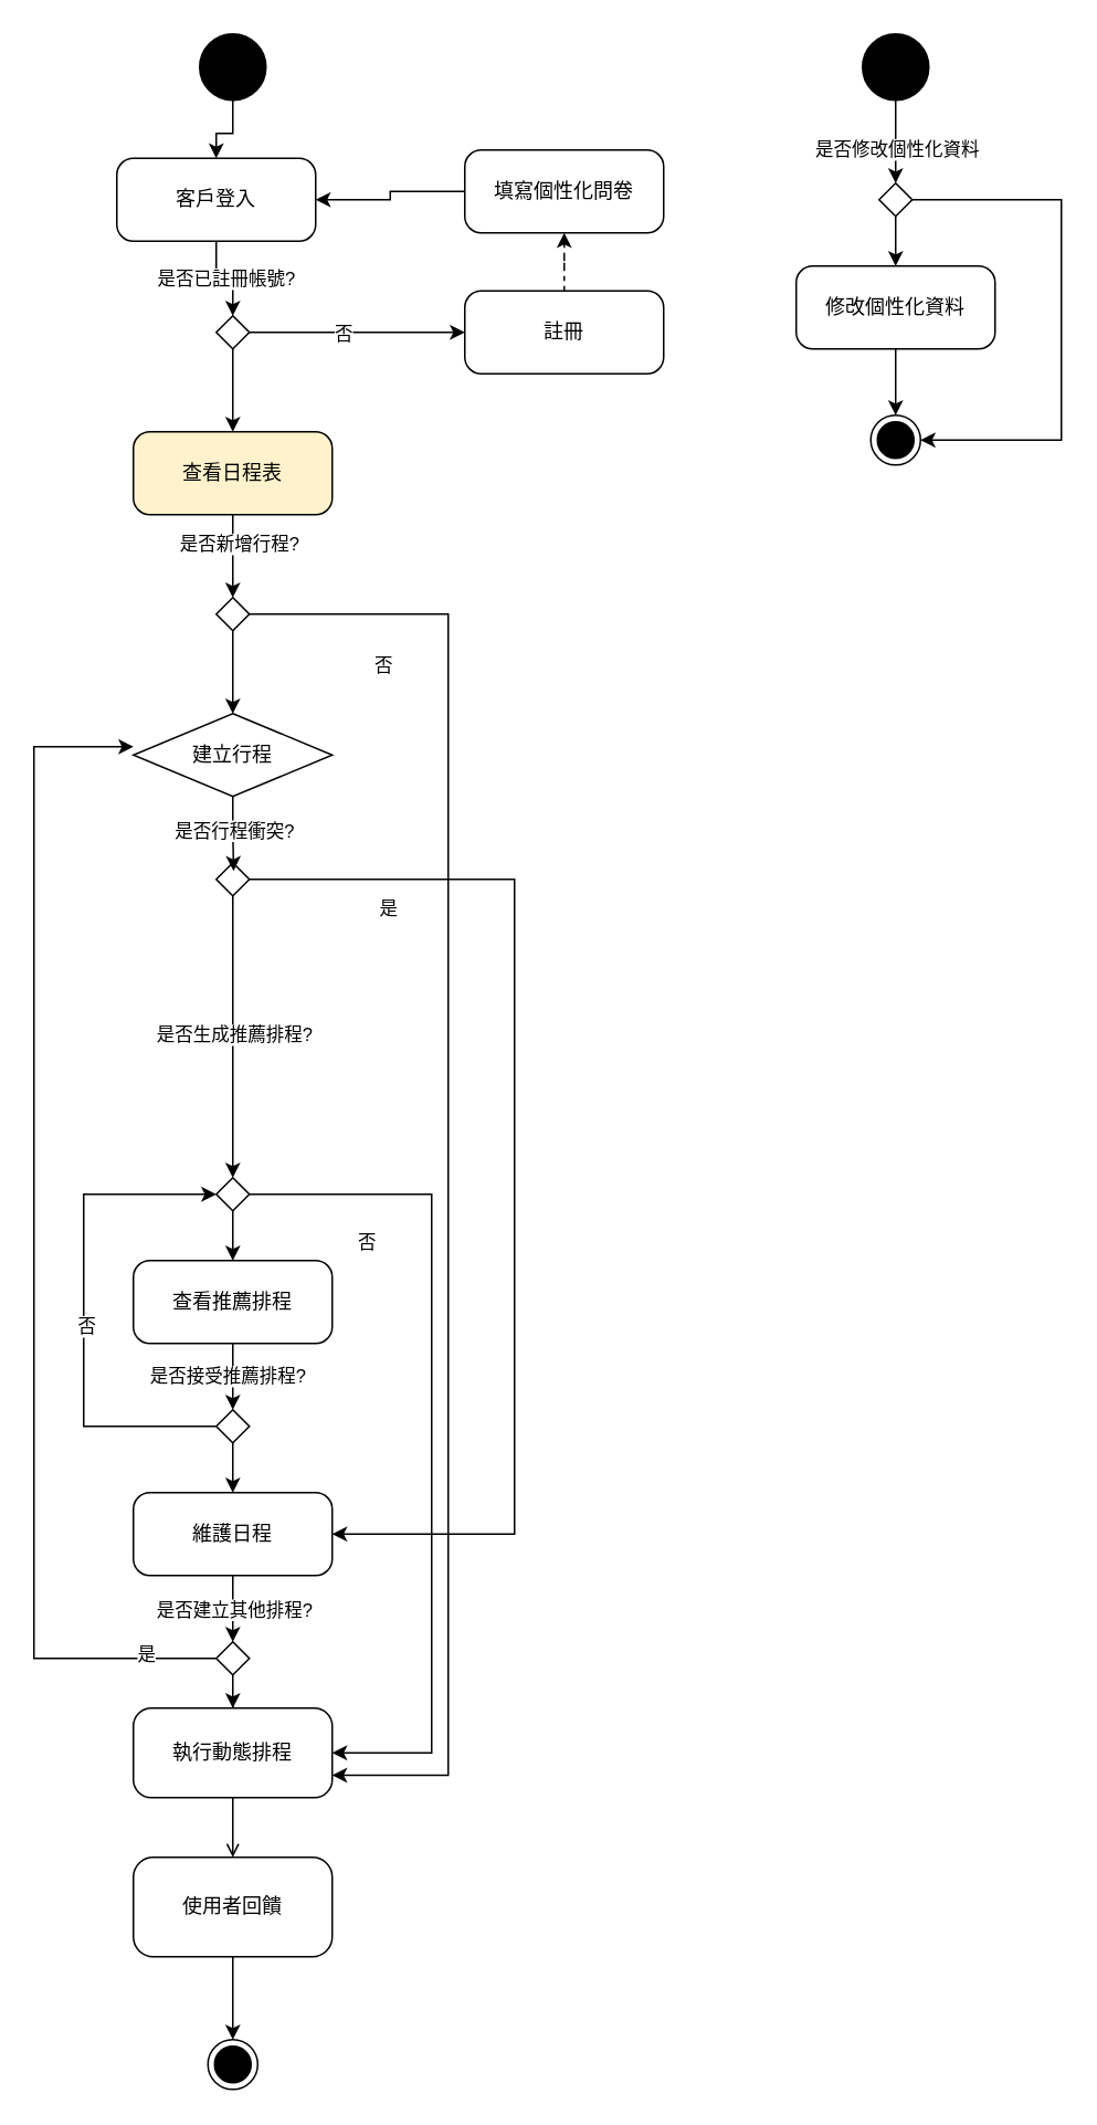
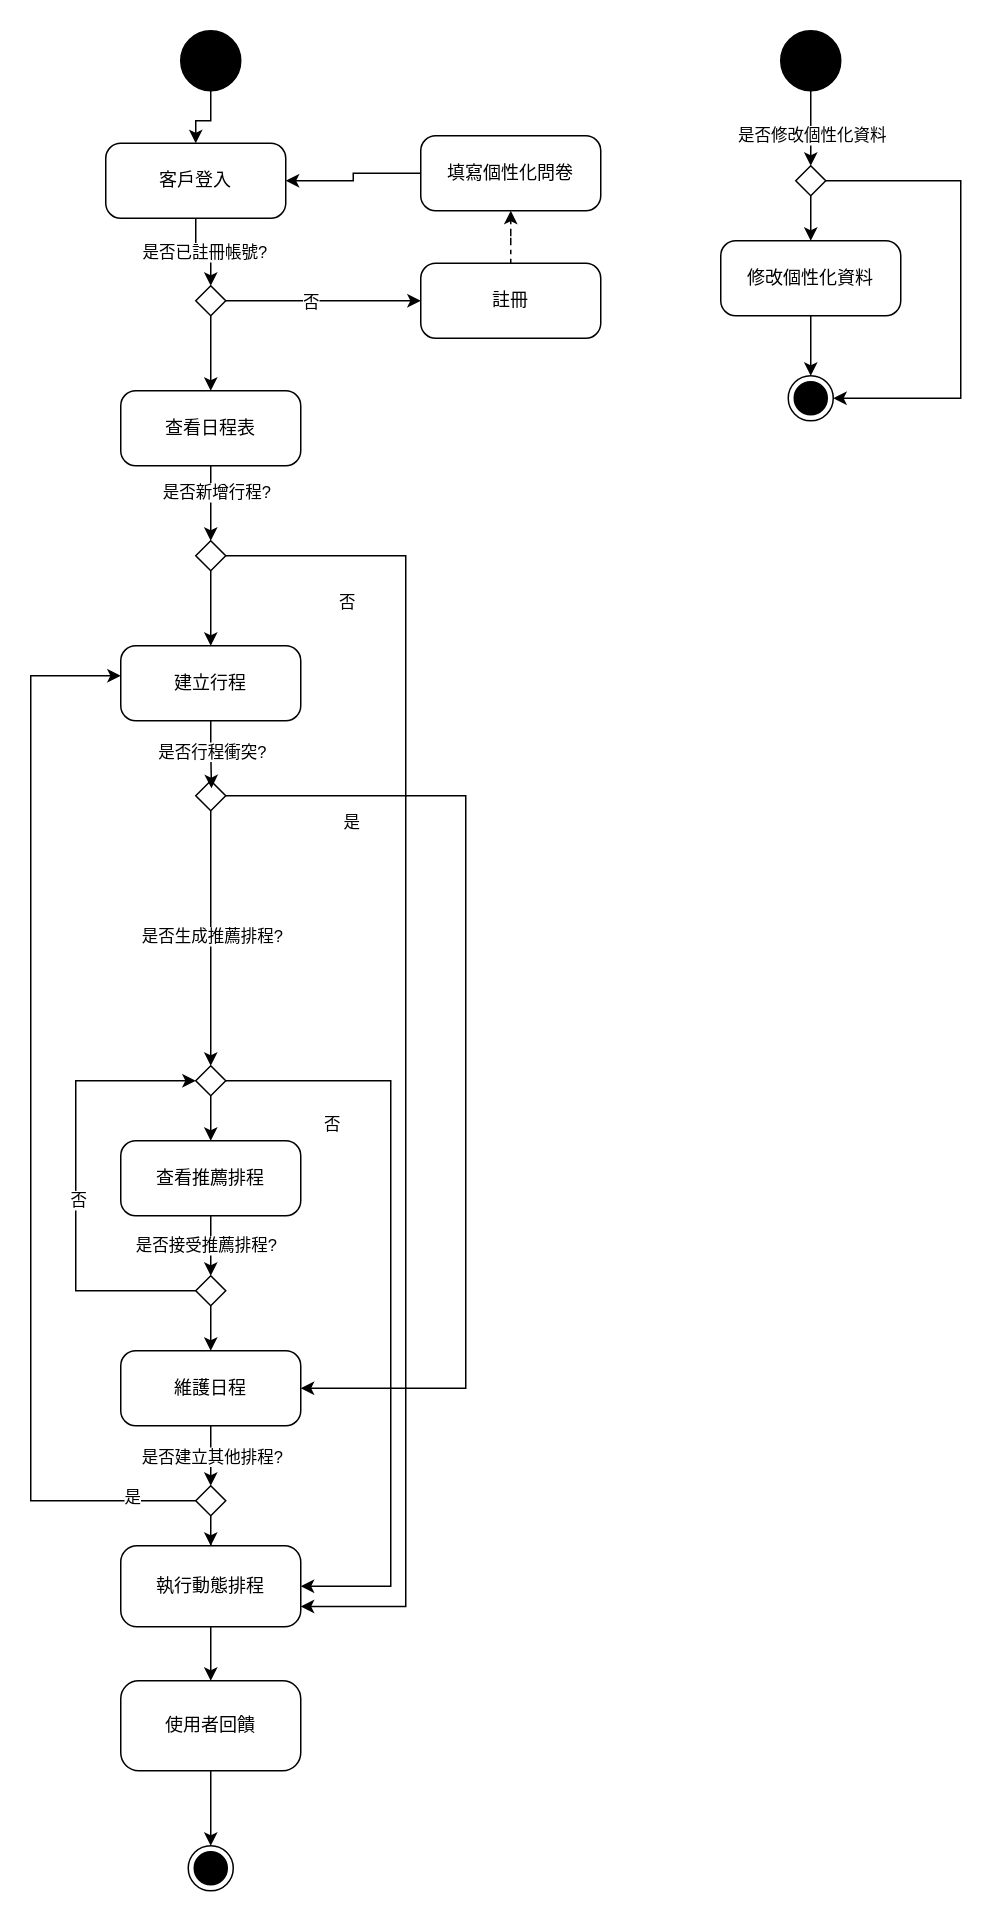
  <mxCell id="0" />
  <mxCell id="1" parent="0" />
  <mxCell id="2" value="" style="edgeStyle=orthogonalEdgeStyle;rounded=0;orthogonalLoop=1;jettySize=auto;html=1;endArrow=classic;endFill=1;entryX=0.5;entryY=0;entryDx=0;entryDy=0;" parent="1" source="4" target="15" edge="1"><mxGeometry relative="1" as="geometry"><mxPoint x="140" y="190" as="targetPoint" /></mxGeometry></mxCell>
  <mxCell id="3" value="是否已註冊帳號?" style="edgeLabel;html=1;align=center;verticalAlign=middle;resizable=0;points=[];" parent="2" vertex="1" connectable="0"><mxGeometry relative="1" as="geometry"><mxPoint as="offset" /></mxGeometry></mxCell>
  <mxCell id="4" value="客戶登入" style="html=1;dashed=0;rounded=1;absoluteArcSize=1;arcSize=20;verticalAlign=middle;align=center;whiteSpace=wrap;" parent="1" vertex="1"><mxGeometry x="70" y="95" width="120" height="50" as="geometry" /></mxCell>
  <mxCell id="5" style="edgeStyle=orthogonalEdgeStyle;rounded=0;orthogonalLoop=1;jettySize=auto;html=1;exitX=0.5;exitY=1;exitDx=0;exitDy=0;endArrow=classic;endFill=1;" parent="1" source="6" target="4" edge="1"><mxGeometry relative="1" as="geometry" /></mxCell>
  <mxCell id="6" value="" style="ellipse;fillColor=strokeColor;html=1;" parent="1" vertex="1"><mxGeometry x="120" y="20" width="40" height="40" as="geometry" /></mxCell>
  <mxCell id="7" style="edgeStyle=orthogonalEdgeStyle;rounded=0;orthogonalLoop=1;jettySize=auto;html=1;exitX=0.5;exitY=1;exitDx=0;exitDy=0;endArrow=classic;endFill=1;" parent="1" source="15" target="14" edge="1"><mxGeometry relative="1" as="geometry"><mxPoint x="140" y="320" as="targetPoint" /><mxPoint x="140" y="270" as="sourcePoint" /></mxGeometry></mxCell>
  <mxCell id="8" style="edgeStyle=orthogonalEdgeStyle;rounded=0;orthogonalLoop=1;jettySize=auto;html=1;exitX=1;exitY=0.5;exitDx=0;exitDy=0;endArrow=classic;endFill=1;entryX=0;entryY=0.5;entryDx=0;entryDy=0;" parent="1" source="15" target="11" edge="1"><mxGeometry relative="1" as="geometry"><mxPoint x="320" y="160" as="targetPoint" /><mxPoint x="180" y="230" as="sourcePoint" /></mxGeometry></mxCell>
  <mxCell id="9" value="否" style="edgeLabel;html=1;align=center;verticalAlign=middle;resizable=0;points=[];" parent="8" vertex="1" connectable="0"><mxGeometry x="0.156" relative="1" as="geometry"><mxPoint x="-19" as="offset" /></mxGeometry></mxCell>
  <mxCell id="10" value="" style="edgeStyle=orthogonalEdgeStyle;rounded=0;orthogonalLoop=1;jettySize=auto;html=1;dashed=1;" parent="1" source="11" target="43" edge="1"><mxGeometry relative="1" as="geometry" /></mxCell>
  <mxCell id="11" value="註冊" style="html=1;dashed=0;rounded=1;absoluteArcSize=1;arcSize=20;verticalAlign=middle;align=center;whiteSpace=wrap;" parent="1" vertex="1"><mxGeometry x="280" y="175" width="120" height="50" as="geometry" /></mxCell>
  <mxCell id="12" style="edgeStyle=orthogonalEdgeStyle;rounded=0;orthogonalLoop=1;jettySize=auto;html=1;exitX=0.5;exitY=1;exitDx=0;exitDy=0;endArrow=classic;endFill=1;entryX=0.5;entryY=0;entryDx=0;entryDy=0;" parent="1" source="14" target="19" edge="1"><mxGeometry relative="1" as="geometry"><mxPoint x="139.2" y="363.6" as="targetPoint" /></mxGeometry></mxCell>
  <mxCell id="13" value="是否新增行程?" style="edgeLabel;html=1;align=center;verticalAlign=middle;resizable=0;points=[];" parent="12" vertex="1" connectable="0"><mxGeometry x="-0.325" y="3" relative="1" as="geometry"><mxPoint as="offset" /></mxGeometry></mxCell>
- <mxCell id="14" value="查看日程表" style="html=1;dashed=0;rounded=1;absoluteArcSize=1;arcSize=20;verticalAlign=middle;align=center;whiteSpace=wrap;fillColor=#fff2cc;" parent="1" vertex="1"><mxGeometry x="80" y="260" width="120" height="50" as="geometry" /></mxCell>
+ <mxCell id="14" value="查看日程表" style="html=1;dashed=0;rounded=1;absoluteArcSize=1;arcSize=20;verticalAlign=middle;align=center;whiteSpace=wrap;" parent="1" vertex="1"><mxGeometry x="80" y="260" width="120" height="50" as="geometry" /></mxCell>
  <mxCell id="15" value="" style="rhombus;aspect=fixed;" parent="1" vertex="1"><mxGeometry x="130" y="190" width="20" height="20" as="geometry" /></mxCell>
  <mxCell id="16" style="rounded=0;orthogonalLoop=1;jettySize=auto;html=1;exitX=0.5;exitY=1;exitDx=0;exitDy=0;entryX=0.5;entryY=0;entryDx=0;entryDy=0;" parent="1" source="19" target="23" edge="1"><mxGeometry relative="1" as="geometry"><mxPoint x="139.966" y="420" as="targetPoint" /></mxGeometry></mxCell>
  <mxCell id="17" style="edgeStyle=orthogonalEdgeStyle;rounded=0;orthogonalLoop=1;jettySize=auto;html=1;exitX=1;exitY=0.5;exitDx=0;exitDy=0;entryX=1;entryY=0.75;entryDx=0;entryDy=0;" parent="1" source="19" target="38" edge="1"><mxGeometry relative="1" as="geometry"><mxPoint x="200" y="370" as="targetPoint" /><Array as="points"><mxPoint x="270" y="370" /><mxPoint x="270" y="1070" /><mxPoint x="200" y="1070" /></Array></mxGeometry></mxCell>
  <mxCell id="18" value="否" style="edgeLabel;html=1;align=center;verticalAlign=middle;resizable=0;points=[];" parent="17" vertex="1" connectable="0"><mxGeometry x="-0.057" y="-1" relative="1" as="geometry"><mxPoint x="-39" y="-270" as="offset" /></mxGeometry></mxCell>
  <mxCell id="19" value="" style="rhombus;aspect=fixed;" parent="1" vertex="1"><mxGeometry x="130" y="360" width="20" height="20" as="geometry" /></mxCell>
  <mxCell id="20" style="edgeStyle=orthogonalEdgeStyle;rounded=0;orthogonalLoop=1;jettySize=auto;html=1;entryX=0.5;entryY=0;entryDx=0;entryDy=0;exitX=0.5;exitY=1;exitDx=0;exitDy=0;" parent="1" source="53" target="28" edge="1"><mxGeometry relative="1" as="geometry"><mxPoint x="140" y="610" as="targetPoint" /><mxPoint x="140" y="640" as="sourcePoint" /></mxGeometry></mxCell>
  <mxCell id="21" value="是否生成推薦排程?" style="edgeLabel;html=1;align=center;verticalAlign=middle;resizable=0;points=[];" parent="20" vertex="1" connectable="0"><mxGeometry x="-0.012" y="-2" relative="1" as="geometry"><mxPoint x="2" y="-1" as="offset" /></mxGeometry></mxCell>
  <mxCell id="22" style="edgeStyle=orthogonalEdgeStyle;rounded=0;orthogonalLoop=1;jettySize=auto;html=1;entryX=1;entryY=0.5;entryDx=0;entryDy=0;exitX=1;exitY=0.5;exitDx=0;exitDy=0;" edge="1" parent="1" source="53" target="36"><mxGeometry relative="1" as="geometry"><Array as="points"><mxPoint x="310" y="530" /><mxPoint x="310" y="925" /></Array></mxGeometry></mxCell>
- <mxCell id="23" value="建立行程" style="rhombus;html=1;dashed=0;absoluteArcSize=1;arcSize=20;verticalAlign=middle;align=center;whiteSpace=wrap;" parent="1" vertex="1"><mxGeometry x="80" y="430" width="120" height="50" as="geometry" /></mxCell>
+ <mxCell id="23" value="建立行程" style="html=1;dashed=0;rounded=1;absoluteArcSize=1;arcSize=20;verticalAlign=middle;align=center;whiteSpace=wrap;" parent="1" vertex="1"><mxGeometry x="80" y="430" width="120" height="50" as="geometry" /></mxCell>
  <mxCell id="24" value="查看推薦排程" style="html=1;dashed=0;rounded=1;absoluteArcSize=1;arcSize=20;verticalAlign=middle;align=center;whiteSpace=wrap;" parent="1" vertex="1"><mxGeometry x="80" y="760" width="120" height="50" as="geometry" /></mxCell>
  <mxCell id="25" style="rounded=0;orthogonalLoop=1;jettySize=auto;html=1;exitX=0.5;exitY=1;exitDx=0;exitDy=0;entryX=0.5;entryY=0;entryDx=0;entryDy=0;" parent="1" source="28" target="24" edge="1"><mxGeometry relative="1" as="geometry"><mxPoint x="140" y="770" as="targetPoint" /></mxGeometry></mxCell>
  <mxCell id="26" style="edgeStyle=orthogonalEdgeStyle;rounded=0;orthogonalLoop=1;jettySize=auto;html=1;exitX=1;exitY=0.5;exitDx=0;exitDy=0;entryX=1;entryY=0.5;entryDx=0;entryDy=0;" parent="1" source="28" target="38" edge="1"><mxGeometry relative="1" as="geometry"><mxPoint x="200" y="720" as="targetPoint" /><Array as="points"><mxPoint x="260" y="720" /><mxPoint x="260" y="1057" /></Array></mxGeometry></mxCell>
  <mxCell id="27" value="否" style="edgeLabel;html=1;align=center;verticalAlign=middle;resizable=0;points=[];" parent="26" vertex="1" connectable="0"><mxGeometry x="-0.057" y="-1" relative="1" as="geometry"><mxPoint x="-39" y="-101" as="offset" /></mxGeometry></mxCell>
  <mxCell id="28" value="" style="rhombus;aspect=fixed;" parent="1" vertex="1"><mxGeometry x="130" y="710" width="20" height="20" as="geometry" /></mxCell>
  <mxCell id="29" style="edgeStyle=orthogonalEdgeStyle;rounded=0;orthogonalLoop=1;jettySize=auto;html=1;entryX=0.5;entryY=0;entryDx=0;entryDy=0;exitX=0.5;exitY=1;exitDx=0;exitDy=0;" parent="1" source="24" target="34" edge="1"><mxGeometry relative="1" as="geometry"><mxPoint x="140" y="850" as="targetPoint" /><mxPoint x="270" y="830" as="sourcePoint" /></mxGeometry></mxCell>
  <mxCell id="30" value="是否接受推薦排程?" style="edgeLabel;html=1;align=center;verticalAlign=middle;resizable=0;points=[];" parent="29" vertex="1" connectable="0"><mxGeometry x="-0.012" y="-2" relative="1" as="geometry"><mxPoint x="-2" y="-1" as="offset" /></mxGeometry></mxCell>
  <mxCell id="31" style="rounded=0;orthogonalLoop=1;jettySize=auto;html=1;exitX=0.5;exitY=1;exitDx=0;exitDy=0;entryX=0.5;entryY=0;entryDx=0;entryDy=0;" parent="1" source="34" target="36" edge="1"><mxGeometry relative="1" as="geometry"><mxPoint x="140" y="900" as="targetPoint" /></mxGeometry></mxCell>
  <mxCell id="32" style="edgeStyle=orthogonalEdgeStyle;rounded=0;orthogonalLoop=1;jettySize=auto;html=1;exitX=0;exitY=0.5;exitDx=0;exitDy=0;entryX=0;entryY=0.5;entryDx=0;entryDy=0;" parent="1" source="34" target="28" edge="1"><mxGeometry relative="1" as="geometry"><mxPoint x="200" y="860" as="targetPoint" /><Array as="points"><mxPoint x="50" y="860" /><mxPoint x="50" y="720" /></Array></mxGeometry></mxCell>
  <mxCell id="33" value="否" style="edgeLabel;html=1;align=center;verticalAlign=middle;resizable=0;points=[];" parent="32" vertex="1" connectable="0"><mxGeometry x="-0.057" y="-1" relative="1" as="geometry"><mxPoint as="offset" /></mxGeometry></mxCell>
  <mxCell id="34" value="" style="rhombus;aspect=fixed;" parent="1" vertex="1"><mxGeometry x="130" y="850" width="20" height="20" as="geometry" /></mxCell>
  <mxCell id="35" value="" style="edgeStyle=orthogonalEdgeStyle;rounded=0;orthogonalLoop=1;jettySize=auto;html=1;entryX=0.5;entryY=0;entryDx=0;entryDy=0;" parent="1" source="36" target="58" edge="1"><mxGeometry relative="1" as="geometry"><mxPoint x="140" y="980" as="targetPoint" /></mxGeometry></mxCell>
  <mxCell id="36" value="維護日程" style="html=1;dashed=0;rounded=1;absoluteArcSize=1;arcSize=20;verticalAlign=middle;align=center;whiteSpace=wrap;" parent="1" vertex="1"><mxGeometry x="80" y="900" width="120" height="50" as="geometry" /></mxCell>
- <mxCell id="37" value="" style="edgeStyle=orthogonalEdgeStyle;rounded=0;orthogonalLoop=1;jettySize=auto;html=1;endArrow=open;" parent="1" source="38" target="40" edge="1"><mxGeometry relative="1" as="geometry" /></mxCell>
+ <mxCell id="37" value="" style="edgeStyle=orthogonalEdgeStyle;rounded=0;orthogonalLoop=1;jettySize=auto;html=1;" parent="1" source="38" target="40" edge="1"><mxGeometry relative="1" as="geometry" /></mxCell>
  <mxCell id="38" value="執行動態排程" style="whiteSpace=wrap;html=1;dashed=0;rounded=1;arcSize=20;" parent="1" vertex="1"><mxGeometry x="80" y="1030" width="120" height="54" as="geometry" /></mxCell>
  <mxCell id="39" value="" style="edgeStyle=orthogonalEdgeStyle;rounded=0;orthogonalLoop=1;jettySize=auto;html=1;" parent="1" source="40" target="41" edge="1"><mxGeometry relative="1" as="geometry" /></mxCell>
  <mxCell id="40" value="使用者回饋" style="whiteSpace=wrap;html=1;dashed=0;rounded=1;arcSize=20;" parent="1" vertex="1"><mxGeometry x="80" y="1120" width="120" height="60" as="geometry" /></mxCell>
  <mxCell id="41" value="" style="ellipse;html=1;shape=endState;fillColor=strokeColor;" parent="1" vertex="1"><mxGeometry x="125" y="1230" width="30" height="30" as="geometry" /></mxCell>
  <mxCell id="42" value="" style="edgeStyle=orthogonalEdgeStyle;rounded=0;orthogonalLoop=1;jettySize=auto;html=1;" parent="1" source="43" target="4" edge="1"><mxGeometry relative="1" as="geometry" /></mxCell>
  <mxCell id="43" value="填寫個性化問卷" style="whiteSpace=wrap;html=1;dashed=0;rounded=1;arcSize=20;" parent="1" vertex="1"><mxGeometry x="280" y="90" width="120" height="50" as="geometry" /></mxCell>
  <mxCell id="44" value="" style="edgeStyle=orthogonalEdgeStyle;rounded=0;orthogonalLoop=1;jettySize=auto;html=1;" parent="1" source="46" target="51" edge="1"><mxGeometry relative="1" as="geometry" /></mxCell>
  <mxCell id="45" value="是否修改個性化資料" style="edgeLabel;html=1;align=center;verticalAlign=middle;resizable=0;points=[];" parent="44" vertex="1" connectable="0"><mxGeometry x="0.152" relative="1" as="geometry"><mxPoint as="offset" /></mxGeometry></mxCell>
  <mxCell id="46" value="" style="ellipse;fillColor=strokeColor;html=1;" parent="1" vertex="1"><mxGeometry x="520" y="20" width="40" height="40" as="geometry" /></mxCell>
  <mxCell id="47" value="" style="edgeStyle=orthogonalEdgeStyle;rounded=0;orthogonalLoop=1;jettySize=auto;html=1;" parent="1" source="48" target="52" edge="1"><mxGeometry relative="1" as="geometry" /></mxCell>
  <mxCell id="48" value="修改個性化資料" style="whiteSpace=wrap;html=1;dashed=0;rounded=1;arcSize=20;" parent="1" vertex="1"><mxGeometry x="480" y="160" width="120" height="50" as="geometry" /></mxCell>
  <mxCell id="49" value="" style="edgeStyle=orthogonalEdgeStyle;rounded=0;orthogonalLoop=1;jettySize=auto;html=1;" parent="1" source="51" target="48" edge="1"><mxGeometry relative="1" as="geometry" /></mxCell>
  <mxCell id="50" style="edgeStyle=orthogonalEdgeStyle;rounded=0;orthogonalLoop=1;jettySize=auto;html=1;exitX=1;exitY=0.5;exitDx=0;exitDy=0;entryX=1;entryY=0.5;entryDx=0;entryDy=0;" parent="1" source="51" target="52" edge="1"><mxGeometry relative="1" as="geometry"><mxPoint x="640" y="260" as="targetPoint" /><Array as="points"><mxPoint x="640" y="120" /><mxPoint x="640" y="265" /></Array></mxGeometry></mxCell>
  <mxCell id="51" value="" style="rhombus;aspect=fixed;" parent="1" vertex="1"><mxGeometry x="530" y="110" width="20" height="20" as="geometry" /></mxCell>
  <mxCell id="52" value="" style="ellipse;html=1;shape=endState;fillColor=strokeColor;" parent="1" vertex="1"><mxGeometry x="525" y="250" width="30" height="30" as="geometry" /></mxCell>
  <mxCell id="53" value="" style="rhombus;aspect=fixed;" vertex="1" parent="1"><mxGeometry x="130" y="520" width="20" height="20" as="geometry" /></mxCell>
  <mxCell id="54" style="edgeStyle=orthogonalEdgeStyle;rounded=0;orthogonalLoop=1;jettySize=auto;html=1;entryX=0.524;entryY=0.253;entryDx=0;entryDy=0;entryPerimeter=0;" edge="1" parent="1" source="23" target="53"><mxGeometry relative="1" as="geometry" /></mxCell>
  <mxCell id="55" value="是否行程衝突?" style="edgeLabel;html=1;align=center;verticalAlign=middle;resizable=0;points=[];" vertex="1" connectable="0" parent="1"><mxGeometry x="140" y="500.003" as="geometry" /></mxCell>
  <mxCell id="56" value="是" style="edgeLabel;html=1;align=center;verticalAlign=middle;resizable=0;points=[];" vertex="1" connectable="0" parent="1"><mxGeometry x="230" y="413" as="geometry"><mxPoint x="3" y="134" as="offset" /></mxGeometry></mxCell>
  <mxCell id="57" style="edgeStyle=orthogonalEdgeStyle;rounded=0;orthogonalLoop=1;jettySize=auto;html=1;" edge="1" parent="1" source="58" target="38"><mxGeometry relative="1" as="geometry" /></mxCell>
  <mxCell id="58" value="" style="rhombus;aspect=fixed;" vertex="1" parent="1"><mxGeometry x="130" y="990" width="20" height="20" as="geometry" /></mxCell>
  <mxCell id="59" value="是否建立其他排程?" style="edgeLabel;html=1;align=center;verticalAlign=middle;resizable=0;points=[];" vertex="1" connectable="0" parent="1"><mxGeometry x="140" y="970" as="geometry" /></mxCell>
  <mxCell id="60" style="edgeStyle=orthogonalEdgeStyle;rounded=0;orthogonalLoop=1;jettySize=auto;html=1;entryX=0;entryY=0.4;entryDx=0;entryDy=0;entryPerimeter=0;exitX=0;exitY=0.5;exitDx=0;exitDy=0;" edge="1" parent="1" source="58" target="23"><mxGeometry relative="1" as="geometry"><Array as="points"><mxPoint x="20" y="1000" /><mxPoint x="20" y="450" /></Array></mxGeometry></mxCell>
  <mxCell id="61" value="是" style="edgeLabel;html=1;align=center;verticalAlign=middle;resizable=0;points=[];" vertex="1" connectable="0" parent="1"><mxGeometry x="61" y="808.333" as="geometry"><mxPoint x="26" y="189" as="offset" /></mxGeometry></mxCell>
